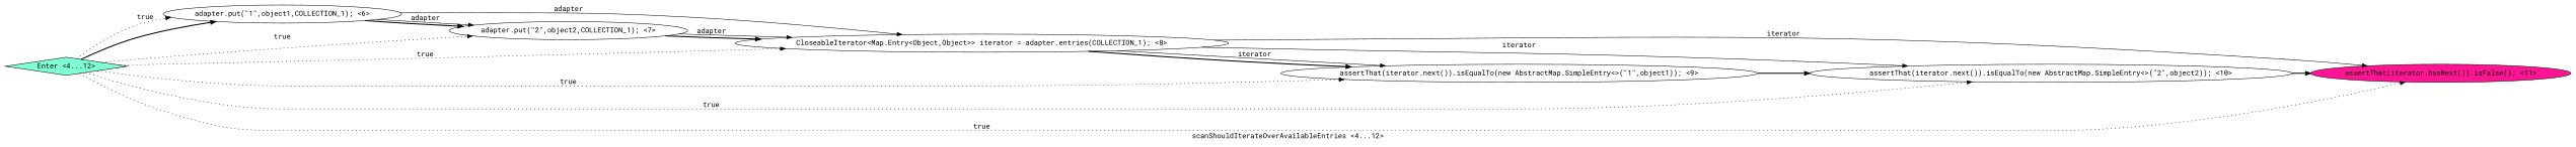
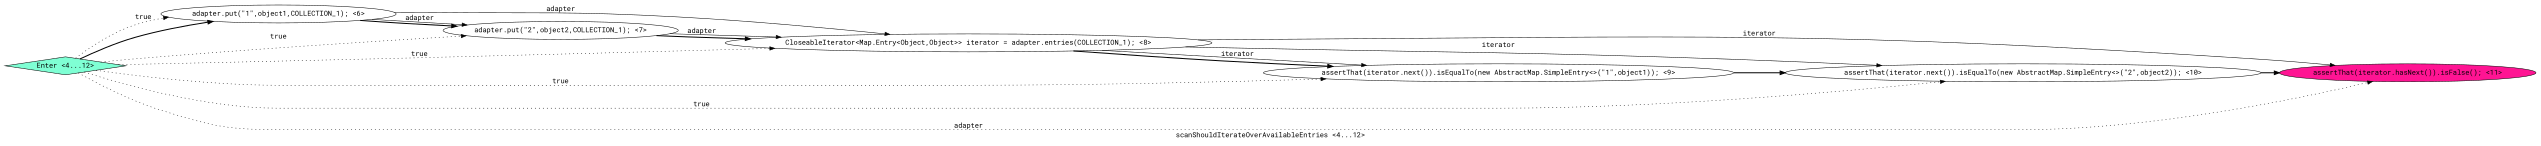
  digraph {
    label="scanShouldIterateOverAvailableEntries <4...12>"
    rankdir=LR
    fontname="Roboto Mono"
    node [fillcolor=white shape=ellipse style=filled fontname="Roboto Mono"]
    edge [style=solid fontname="Roboto Mono"]
    n1 [label="adapter.put(\"1\",object1,COLLECTION_1); <6>"]
    n2 [label="CloseableIterator<Map.Entry<Object,Object>> iterator = adapter.entries(COLLECTION_1); <8>"]
    n3 [label="adapter.put(\"2\",object2,COLLECTION_1); <7>"]
    n4 [label="assertThat(iterator.next()).isEqualTo(new AbstractMap.SimpleEntry<>(\"2\",object2)); <10>"]
    n5 [fillcolor=deeppink label="assertThat(iterator.hasNext()).isFalse(); <11>"]
    n6 [label="assertThat(iterator.next()).isEqualTo(new AbstractMap.SimpleEntry<>(\"1\",object1)); <9>"]
    n7 [fillcolor=aquamarine label="Enter <4...12>" shape=diamond]
    n1 -> n2 [label=adapter]
    n1 -> n3 [label=adapter]
    n1 -> n3 [style=bold]
    n2 -> n4 [label=iterator]
    n2 -> n5 [label=iterator]
    n2 -> n6 [label=iterator]
    n2 -> n6 [style=bold]
    n3 -> n2 [label=adapter]
    n3 -> n2 [style=bold]
    n4 -> n5 [style=bold]
    n6 -> n4 [style=bold]
    n7 -> n1 [label=true style=dotted]
    n7 -> n1 [style=bold]
    n7 -> n2 [label=true style=dotted]
    n7 -> n3 [label=true style=dotted]
    n7 -> n4 [label=true style=dotted]
-   n7 -> n5 [label=true style=dotted]
+   n7 -> n5 [label=adapter style=dotted]
    n7 -> n6 [label=true style=dotted]
  }
